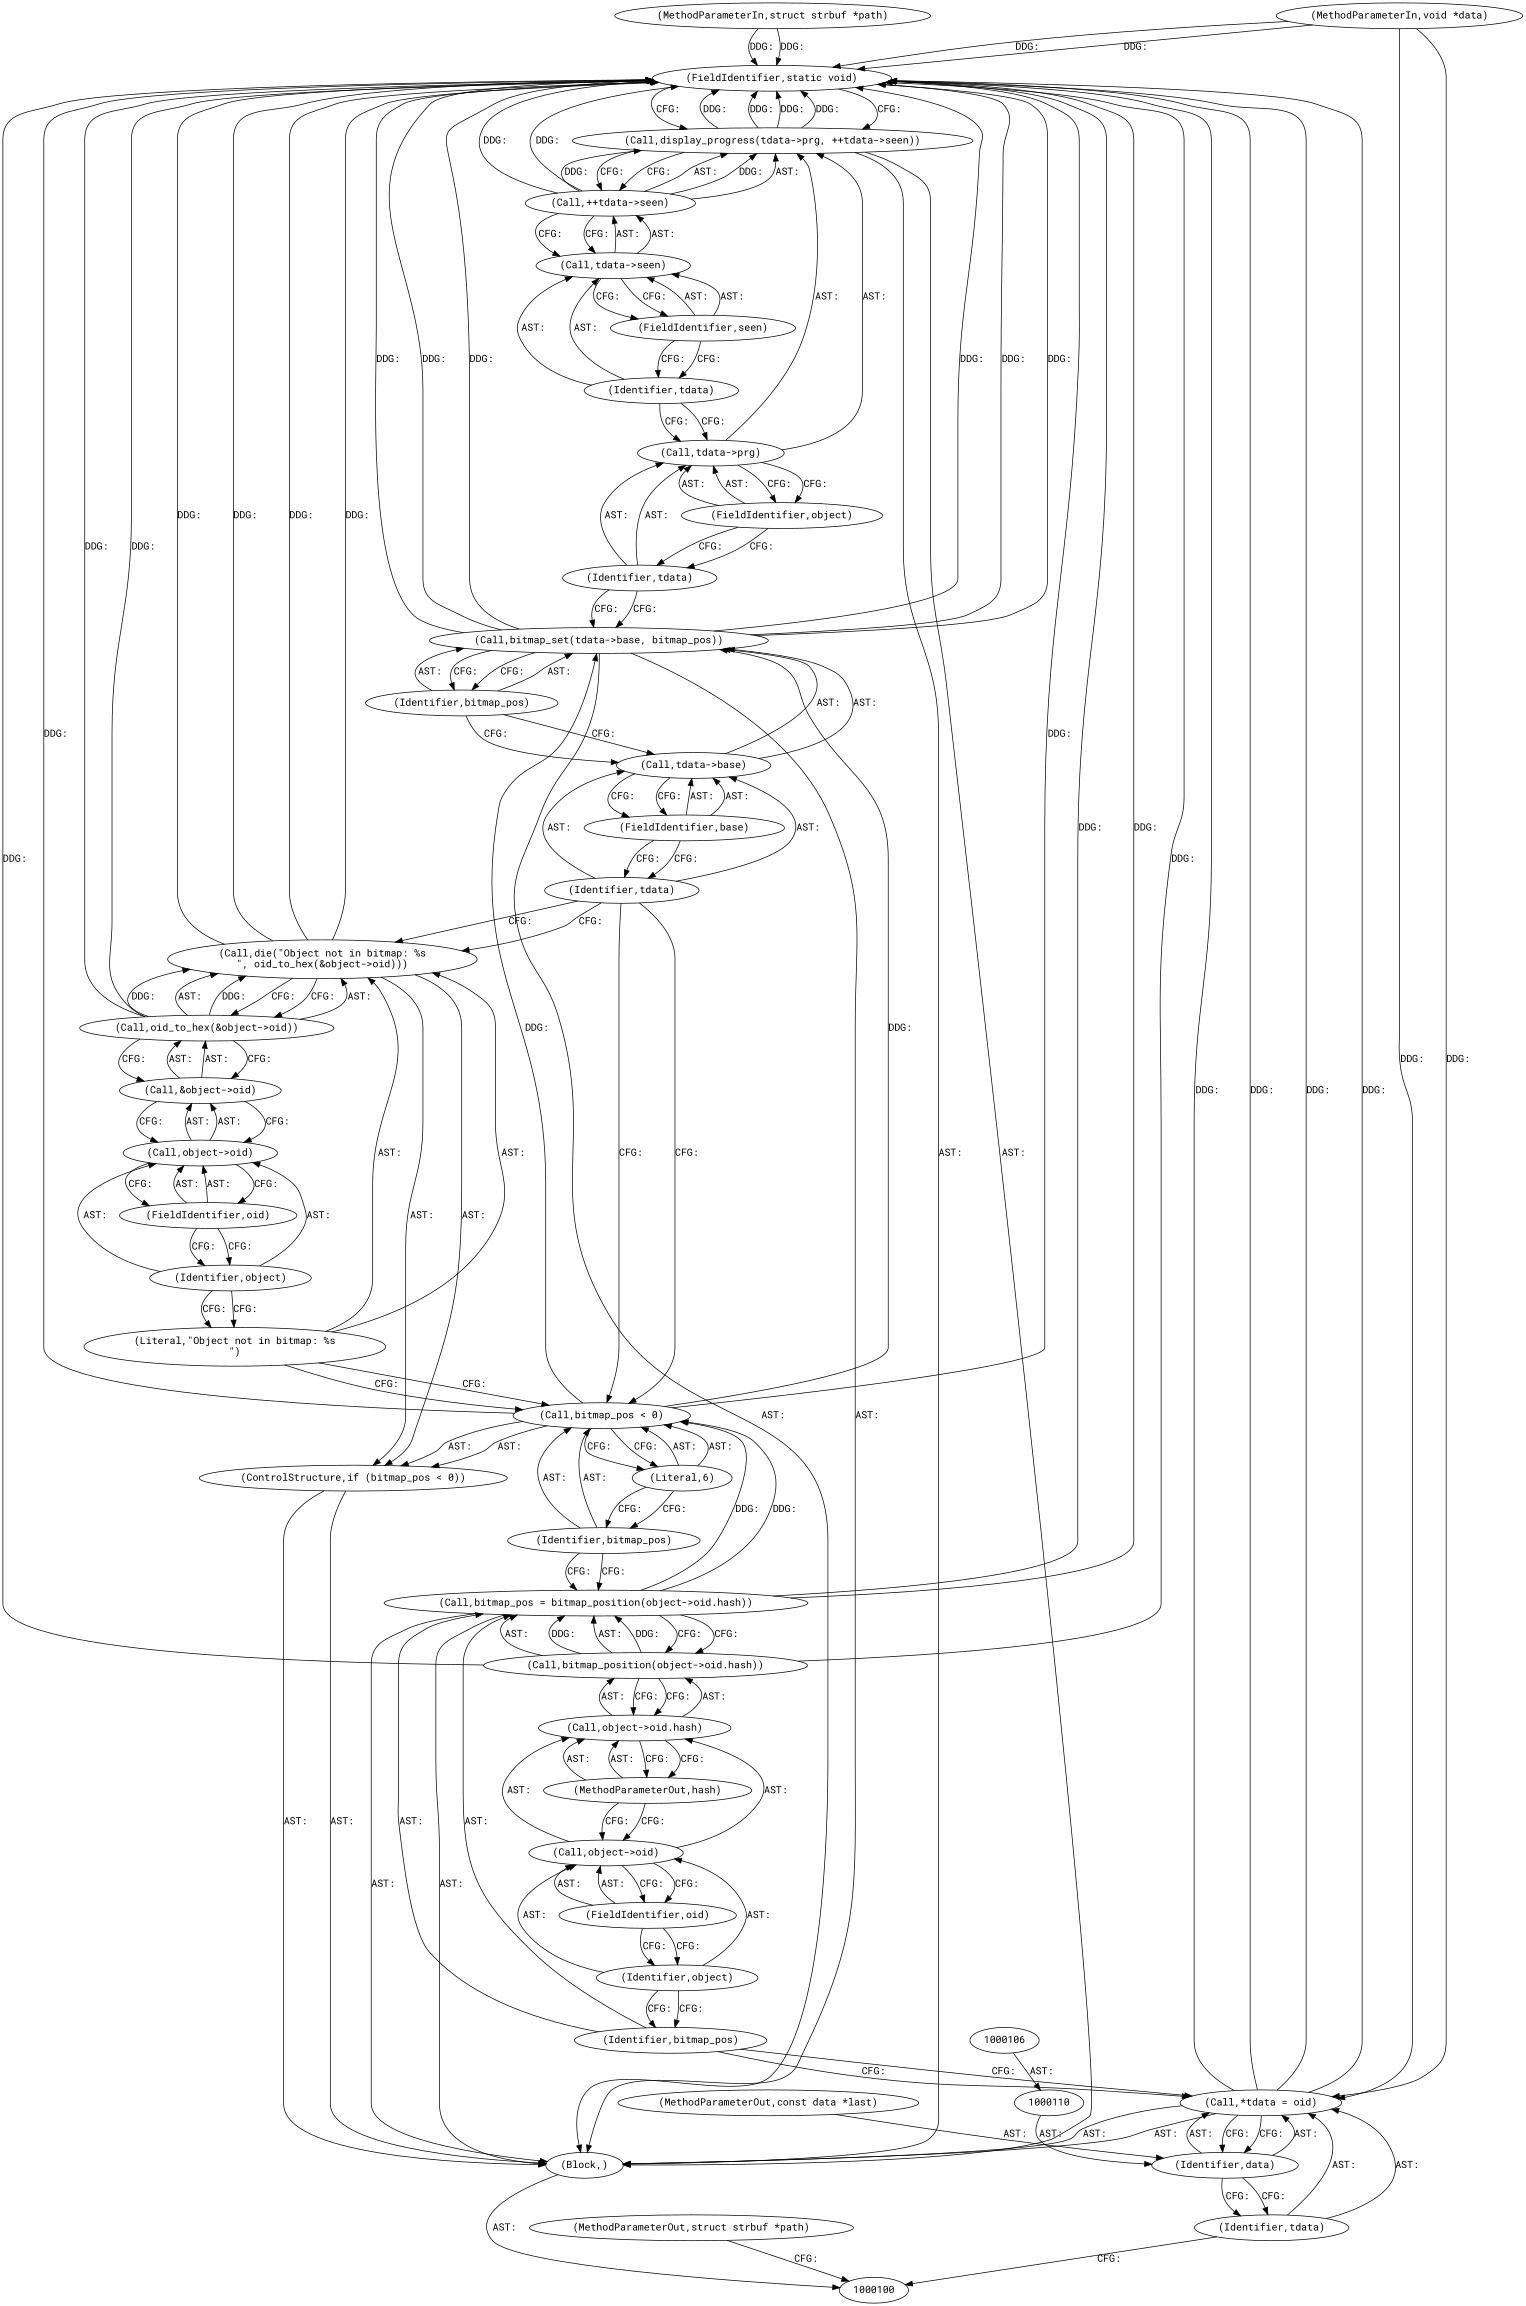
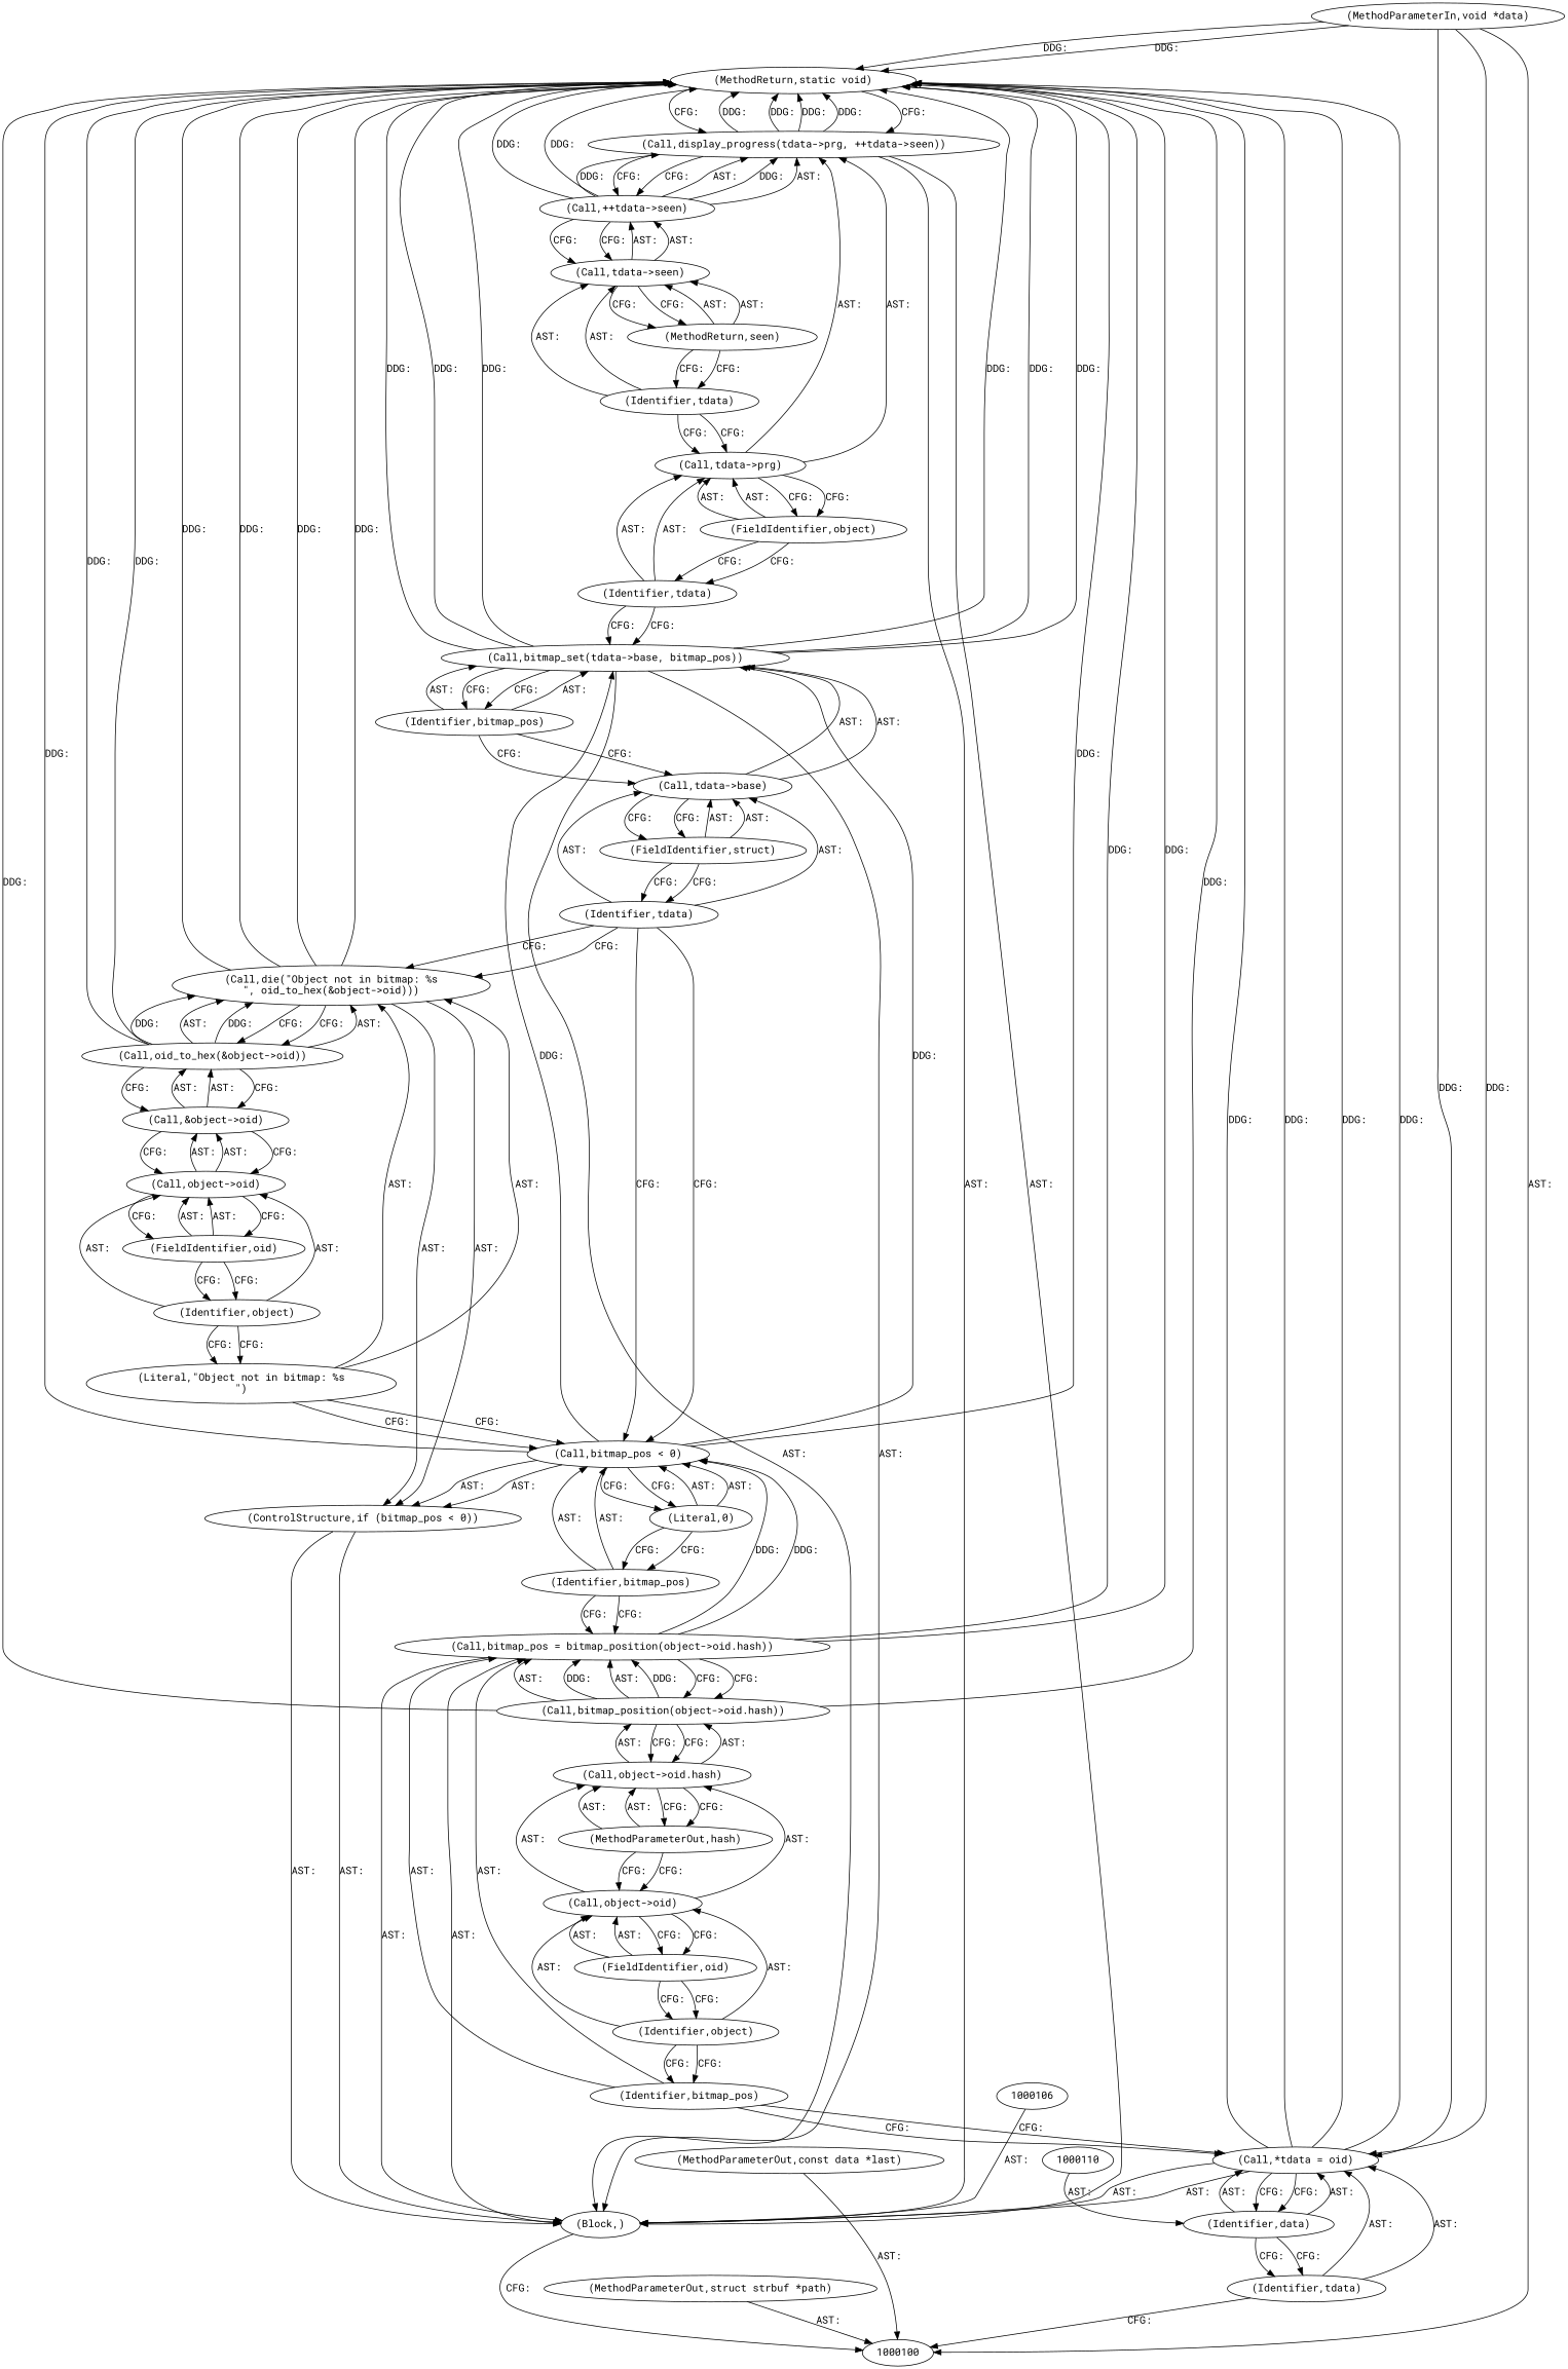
  digraph {
    fontname="Roboto Mono"
    node [fontname="Roboto Mono"]
    edge [fontname="Roboto Mono"]
-   n1 [label="(FieldIdentifier,static void)"]
+   n1 [label="(MethodReturn,static void)"]
    n2 [label="(Call,display_progress(tdata->prg, ++tdata->seen))"]
    n3 [label="(Block,)"]
    n4 [label="(Call,++tdata->seen)"]
    n5 [label="(Call,die(\"Object not in bitmap: %s\n\", oid_to_hex(&object->oid)))"]
    n6 [label="(Call,oid_to_hex(&object->oid))"]
    n7 [label="(ControlStructure,if (bitmap_pos < 0))"]
    n8 [label="(Call,&object->oid)"]
    n9 [label="(Call,object->oid)"]
    n10 [label="(FieldIdentifier,oid)"]
    n11 [label="(Identifier,object)"]
    n12 [label="(Literal,\"Object not in bitmap: %s\n\")"]
    n13 [label="(Call,bitmap_pos < 0)"]
    n14 [label="(Call,bitmap_set(tdata->base, bitmap_pos))"]
-   n15 [label="(Literal,6)"]
+   n15 [label="(Literal,0)"]
    n16 [label="(Identifier,bitmap_pos)"]
    n17 [label="(Call,tdata->base)"]
    1000100
-   n19 [label="(FieldIdentifier,base)"]
+   n19 [label="(FieldIdentifier,struct)"]
    n20 [label="(Identifier,tdata)"]
    n21 [label="(Call,tdata->seen)"]
    n22 [label="(Call,tdata->prg)"]
    n23 [label="(FieldIdentifier,object)"]
    n24 [label="(Identifier,tdata)"]
-   n25 [label="(FieldIdentifier,seen)"]
+   n25 [label="(MethodReturn,seen)"]
    n26 [label="(Identifier,tdata)"]
-   n27 [label="(MethodParameterIn,struct strbuf *path)"]
    n28 [label="(MethodParameterOut,struct strbuf *path)"]
    n29 [label="(MethodParameterIn,void *data)"]
    n30 [label="(Call,*tdata = oid)"]
    n31 [label="(Identifier,data)"]
    n32 [label="(MethodParameterOut,const data *last)"]
    n33 [label="(Identifier,tdata)"]
    n34 [label="(Call,bitmap_pos = bitmap_position(object->oid.hash))"]
    n35 [label="(Call,bitmap_position(object->oid.hash))"]
    n36 [label="(Call,object->oid.hash)"]
    n37 [label="(Identifier,bitmap_pos)"]
    n38 [label="(MethodParameterOut,hash)"]
    n39 [label="(Call,object->oid)"]
    n40 [label="(FieldIdentifier,oid)"]
    n41 [label="(Identifier,object)"]
    n42 [label="(Identifier,bitmap_pos)"]
    1000106
    1000110
    n1 -> n2 [label="CFG: "]
    n1 -> n2 [label="CFG: "]
    n2 -> n1 [label="DDG: "]
    n2 -> n1 [label="DDG: "]
    n2 -> n1 [label="DDG: "]
    n2 -> n1 [label="DDG: "]
    n2 -> n3 [label="AST: "]
    n2 -> n3 [label="AST: "]
    n2 -> n4 [label="CFG: "]
    n2 -> n4 [label="CFG: "]
-   n3 -> 1000100 [label="AST: "]
+   n3 -> 1000100 [label="CFG: "]
    n4 -> n1 [label="DDG: "]
    n4 -> n1 [label="DDG: "]
    n4 -> n2 [label="AST: "]
    n4 -> n2 [label="DDG: "]
    n4 -> n2 [label="AST: "]
    n4 -> n2 [label="DDG: "]
    n4 -> n21 [label="CFG: "]
    n4 -> n21 [label="CFG: "]
    n5 -> n1 [label="DDG: "]
    n5 -> n1 [label="DDG: "]
    n5 -> n1 [label="DDG: "]
    n5 -> n1 [label="DDG: "]
    n5 -> n6 [label="CFG: "]
    n5 -> n6 [label="CFG: "]
    n5 -> n7 [label="AST: "]
    n5 -> n7 [label="AST: "]
    n6 -> n1 [label="DDG: "]
    n6 -> n1 [label="DDG: "]
    n6 -> n5 [label="AST: "]
    n6 -> n5 [label="DDG: "]
    n6 -> n5 [label="AST: "]
    n6 -> n5 [label="DDG: "]
    n6 -> n8 [label="CFG: "]
    n6 -> n8 [label="CFG: "]
    n7 -> n3 [label="AST: "]
    n7 -> n3 [label="AST: "]
    n8 -> n6 [label="AST: "]
    n8 -> n6 [label="AST: "]
    n8 -> n9 [label="CFG: "]
    n8 -> n9 [label="CFG: "]
    n9 -> n8 [label="AST: "]
    n9 -> n8 [label="AST: "]
    n9 -> n10 [label="CFG: "]
    n9 -> n10 [label="CFG: "]
    n10 -> n9 [label="AST: "]
    n10 -> n9 [label="AST: "]
    n10 -> n11 [label="CFG: "]
    n10 -> n11 [label="CFG: "]
    n11 -> n9 [label="AST: "]
    n11 -> n9 [label="AST: "]
    n11 -> n12 [label="CFG: "]
    n11 -> n12 [label="CFG: "]
    n12 -> n5 [label="AST: "]
    n12 -> n5 [label="AST: "]
    n12 -> n13 [label="CFG: "]
    n12 -> n13 [label="CFG: "]
    n13 -> n1 [label="DDG: "]
    n13 -> n1 [label="DDG: "]
    n13 -> n7 [label="AST: "]
    n13 -> n7 [label="AST: "]
    n13 -> n14 [label="DDG: "]
    n13 -> n14 [label="DDG: "]
    n13 -> n15 [label="CFG: "]
    n13 -> n15 [label="CFG: "]
    n14 -> n1 [label="DDG: "]
    n14 -> n1 [label="DDG: "]
    n14 -> n1 [label="DDG: "]
    n14 -> n1 [label="DDG: "]
    n14 -> n1 [label="DDG: "]
    n14 -> n1 [label="DDG: "]
    n14 -> n3 [label="AST: "]
    n14 -> n3 [label="AST: "]
    n14 -> n16 [label="CFG: "]
    n14 -> n16 [label="CFG: "]
    n15 -> n13 [label="AST: "]
    n15 -> n13 [label="AST: "]
    n15 -> n42 [label="CFG: "]
    n15 -> n42 [label="CFG: "]
    n16 -> n14 [label="AST: "]
    n16 -> n14 [label="AST: "]
    n16 -> n17 [label="CFG: "]
    n16 -> n17 [label="CFG: "]
    n17 -> n14 [label="AST: "]
    n17 -> n14 [label="AST: "]
    n17 -> n19 [label="CFG: "]
    n17 -> n19 [label="CFG: "]
    n19 -> n17 [label="AST: "]
    n19 -> n17 [label="AST: "]
    n19 -> n20 [label="CFG: "]
    n19 -> n20 [label="CFG: "]
    n20 -> n5 [label="CFG: "]
    n20 -> n5 [label="CFG: "]
    n20 -> n13 [label="CFG: "]
    n20 -> n13 [label="CFG: "]
    n20 -> n17 [label="AST: "]
    n20 -> n17 [label="AST: "]
    n21 -> n4 [label="AST: "]
    n21 -> n4 [label="AST: "]
    n21 -> n25 [label="CFG: "]
    n21 -> n25 [label="CFG: "]
    n22 -> n2 [label="AST: "]
    n22 -> n2 [label="AST: "]
    n22 -> n23 [label="CFG: "]
    n22 -> n23 [label="CFG: "]
    n23 -> n22 [label="AST: "]
    n23 -> n22 [label="AST: "]
    n23 -> n24 [label="CFG: "]
    n23 -> n24 [label="CFG: "]
    n24 -> n14 [label="CFG: "]
    n24 -> n14 [label="CFG: "]
    n24 -> n22 [label="AST: "]
    n24 -> n22 [label="AST: "]
    n25 -> n21 [label="AST: "]
    n25 -> n21 [label="AST: "]
    n25 -> n26 [label="CFG: "]
    n25 -> n26 [label="CFG: "]
    n26 -> n21 [label="AST: "]
    n26 -> n21 [label="AST: "]
    n26 -> n22 [label="CFG: "]
    n26 -> n22 [label="CFG: "]
-   n27 -> n1 [label="DDG: "]
-   n27 -> n1 [label="DDG: "]
-   n28 -> 1000100 [label="CFG: "]
+   n28 -> 1000100 [label="AST: "]
    n29 -> n1 [label="DDG: "]
    n29 -> n1 [label="DDG: "]
+   n29 -> 1000100 [label="AST: "]
    n29 -> n30 [label="DDG: "]
    n29 -> n30 [label="DDG: "]
    n30 -> n1 [label="DDG: "]
    n30 -> n1 [label="DDG: "]
    n30 -> n1 [label="DDG: "]
    n30 -> n1 [label="DDG: "]
    n30 -> n3 [label="AST: "]
    n30 -> n3 [label="AST: "]
    n30 -> n31 [label="CFG: "]
    n30 -> n31 [label="CFG: "]
    n31 -> n30 [label="AST: "]
    n31 -> n30 [label="AST: "]
    n31 -> n33 [label="CFG: "]
    n31 -> n33 [label="CFG: "]
-   n32 -> n31 [label="AST: "]
+   n32 -> 1000100 [label="AST: "]
    n33 -> 1000100 [label="CFG: "]
    n33 -> n30 [label="AST: "]
    n33 -> n30 [label="AST: "]
    n34 -> n1 [label="DDG: "]
    n34 -> n1 [label="DDG: "]
    n34 -> n3 [label="AST: "]
    n34 -> n3 [label="AST: "]
    n34 -> n13 [label="DDG: "]
    n34 -> n13 [label="DDG: "]
    n34 -> n35 [label="CFG: "]
    n34 -> n35 [label="CFG: "]
    n35 -> n1 [label="DDG: "]
    n35 -> n1 [label="DDG: "]
    n35 -> n34 [label="AST: "]
    n35 -> n34 [label="DDG: "]
    n35 -> n34 [label="AST: "]
    n35 -> n34 [label="DDG: "]
    n35 -> n36 [label="CFG: "]
    n35 -> n36 [label="CFG: "]
    n36 -> n35 [label="AST: "]
    n36 -> n35 [label="AST: "]
    n36 -> n38 [label="CFG: "]
    n36 -> n38 [label="CFG: "]
    n37 -> n30 [label="CFG: "]
    n37 -> n30 [label="CFG: "]
    n37 -> n34 [label="AST: "]
    n37 -> n34 [label="AST: "]
    n38 -> n36 [label="AST: "]
    n38 -> n36 [label="AST: "]
    n38 -> n39 [label="CFG: "]
    n38 -> n39 [label="CFG: "]
    n39 -> n36 [label="AST: "]
    n39 -> n36 [label="AST: "]
    n39 -> n40 [label="CFG: "]
    n39 -> n40 [label="CFG: "]
    n40 -> n39 [label="AST: "]
    n40 -> n39 [label="AST: "]
    n40 -> n41 [label="CFG: "]
    n40 -> n41 [label="CFG: "]
    n41 -> n37 [label="CFG: "]
    n41 -> n37 [label="CFG: "]
    n41 -> n39 [label="AST: "]
    n41 -> n39 [label="AST: "]
    n42 -> n13 [label="AST: "]
    n42 -> n13 [label="AST: "]
    n42 -> n34 [label="CFG: "]
    n42 -> n34 [label="CFG: "]
-   1000106 -> 1000110 [label="AST: "]
+   1000106 -> n3 [label="AST: "]
    1000110 -> n31 [label="AST: "]
  }
